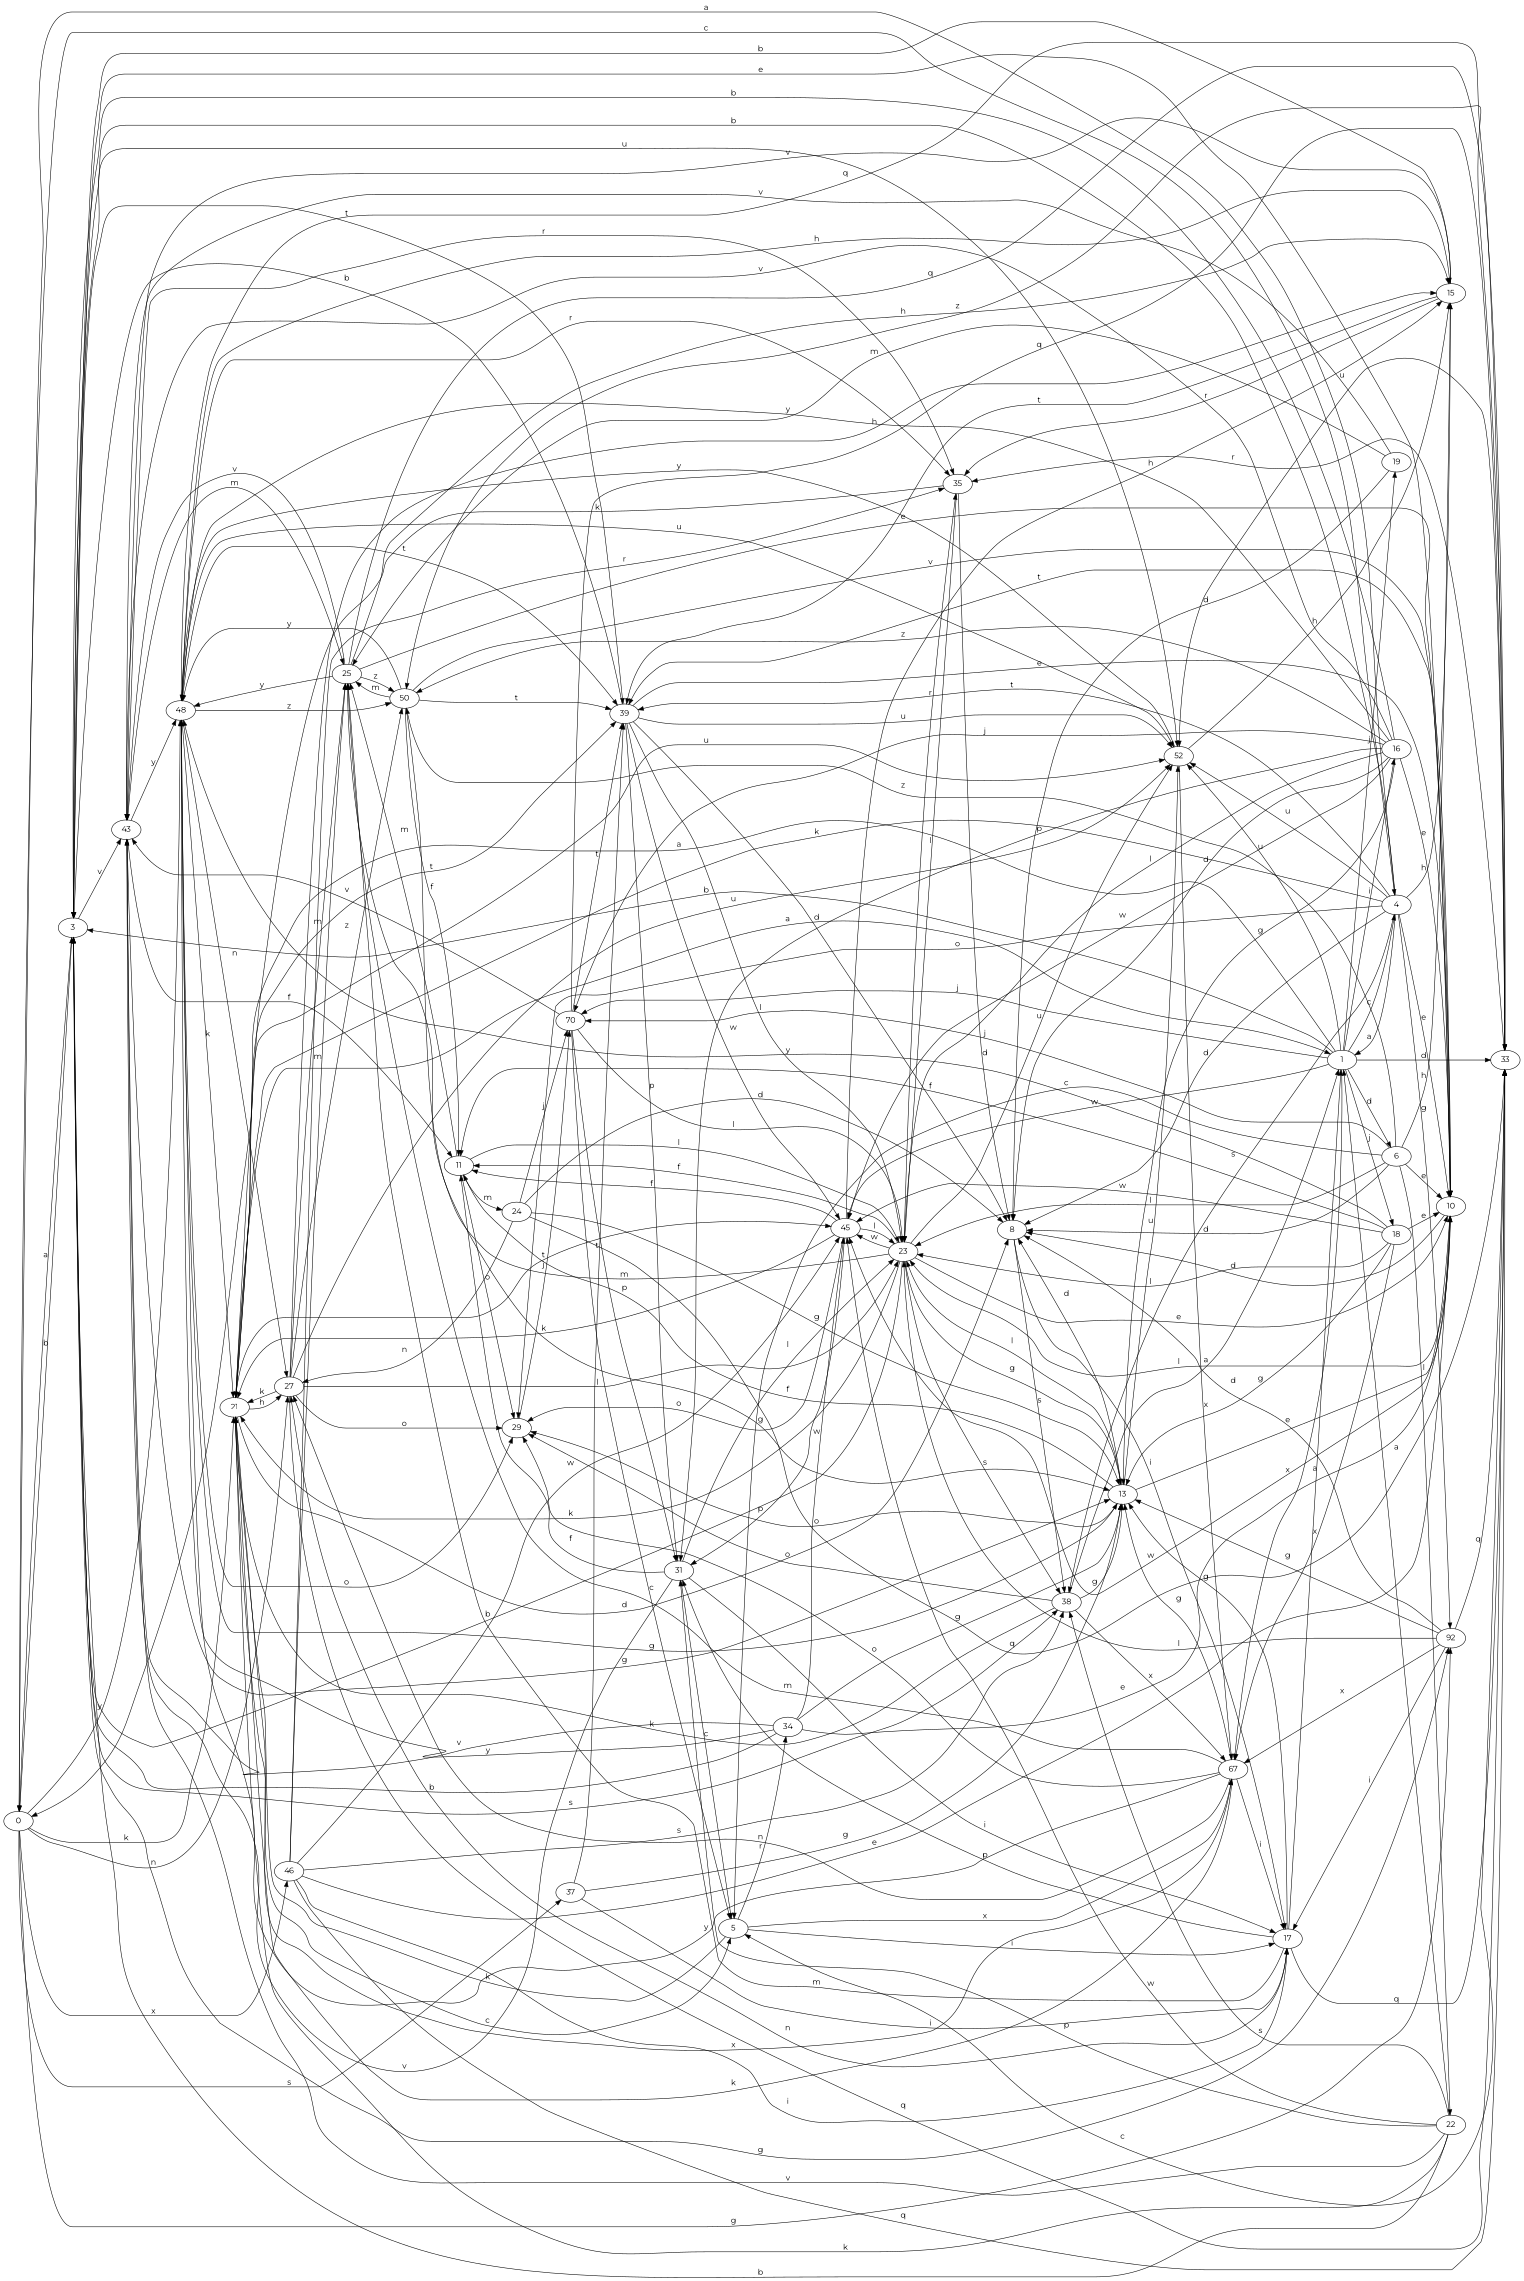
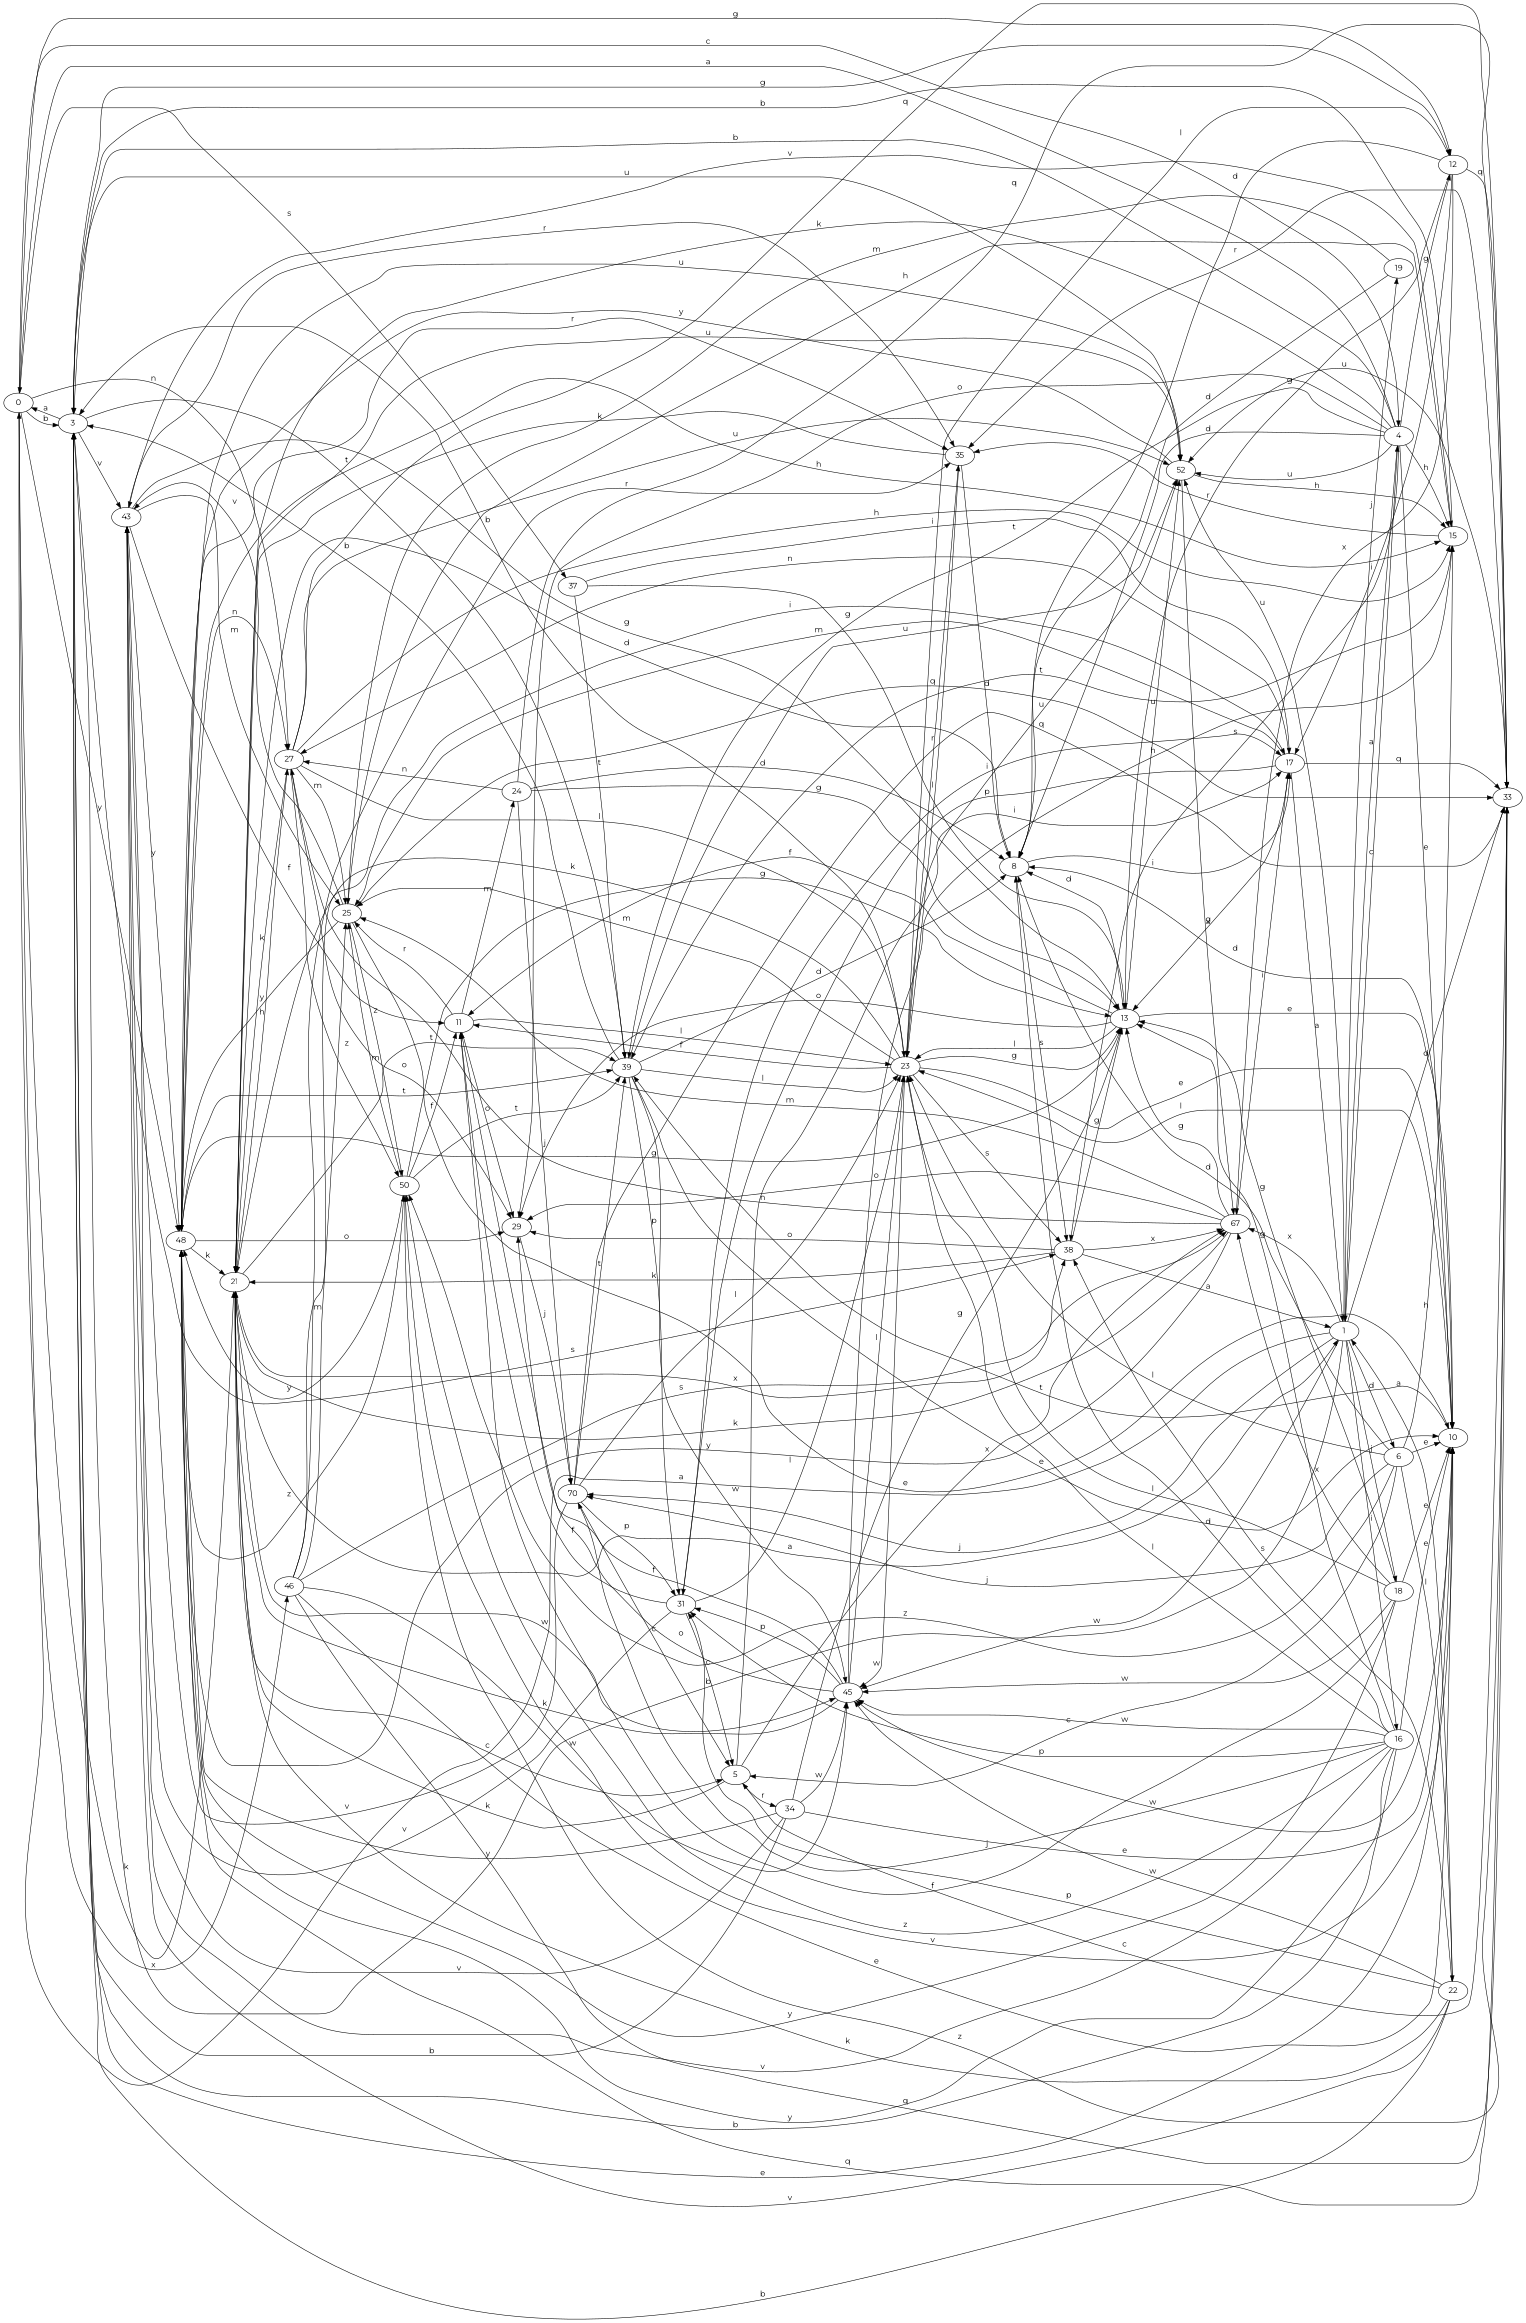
  strict digraph {
    fontname=Montserrat
    rankdir=LR
    node [fontname=Montserrat]
    edge [fontname=Montserrat]
    0
    3
    4
-   12 [label=92]
+   12
    21
    27
    37
    46
    48
    n10 [label=52]
    10
    38
    39
    43
    1
    8
    15
    29
    33
    n20 [label=67]
    17
    23
    13
    45
    5
    50
    25
    35
    6
    16
    18
    19
    n33 [label=70]
    22
    31
    11
    34
    24
    0 -> 3 [label=b]
    0 -> 4 [label=c]
    0 -> 12 [label=g]
    0 -> 21 [label=k]
    0 -> 27 [label=n]
    0 -> 37 [label=s]
    0 -> 46 [label=x]
    0 -> 48 [label=y]
    3 -> 0 [label=a]
    3 -> 12 [label=g]
    3 -> n10 [label=u]
    3 -> 10 [label=e]
    3 -> 38 [label=s]
    3 -> 39 [label=t]
    3 -> 43 [label=v]
    4 -> 0 [label=a]
    4 -> 3 [label=b]
    4 -> 12 [label=g]
    4 -> 21 [label=k]
    4 -> n10 [label=u]
    4 -> 10 [label=e]
    4 -> 38 [label=s]
    4 -> 39 [label=t]
    4 -> 1 [label=a]
    4 -> 8 [label=d]
    4 -> 15 [label=h]
    4 -> 29 [label=o]
    12 -> 8 [label=d]
    12 -> 33 [label=q]
    12 -> n20 [label=x]
    12 -> 17 [label=i]
    12 -> 23 [label=l]
    12 -> 13 [label=g]
    21 -> 27 [label=h]
    21 -> n10 [label=u]
    21 -> 39 [label=t]
    21 -> 1 [label=a]
    21 -> 8 [label=d]
    21 -> n20 [label=x]
-   21 -> 45 [label=t]
+   21 -> 45 [label=w]
    21 -> 5 [label=c]
    27 -> 21 [label=k]
    27 -> n10 [label=u]
    27 -> 15 [label=h]
    27 -> 29 [label=o]
    27 -> 33 [label=q]
    27 -> 23 [label=l]
    27 -> 50 [label=z]
    27 -> 25 [label=m]
    37 -> 39 [label=t]
    37 -> 17 [label=i]
    37 -> 13 [label=g]
    46 -> 10 [label=e]
    46 -> 38 [label=s]
    46 -> 33 [label=q]
    46 -> 17 [label=i]
    46 -> 45 [label=w]
    46 -> 25 [label=m]
    46 -> 35 [label=r]
    48 -> 21 [label=k]
    48 -> 27 [label=n]
    48 -> n10 [label=u]
    48 -> 39 [label=t]
    48 -> 15 [label=h]
    48 -> 29 [label=o]
    48 -> 33 [label=q]
    48 -> 13 [label=g]
    48 -> 50 [label=z]
    48 -> 35 [label=r]
    n10 -> 48 [label=y]
    n10 -> 15 [label=h]
    n10 -> n20 [label=x]
    10 -> 39 [label=t]
    10 -> 8 [label=d]
    10 -> 23 [label=l]
    10 -> 45 [label=w]
    38 -> 21 [label=k]
    38 -> 1 [label=a]
    38 -> 29 [label=o]
    38 -> n20 [label=x]
    38 -> 13 [label=g]
    39 -> 3 [label=b]
    39 -> n10 [label=u]
    39 -> 10 [label=e]
    39 -> 8 [label=d]
    39 -> 23 [label=l]
    39 -> 45 [label=w]
    39 -> 31 [label=p]
    43 -> 48 [label=y]
    43 -> 13 [label=g]
    43 -> 25 [label=m]
    43 -> 35 [label=r]
    43 -> 11 [label=f]
    1 -> 0 [label=a]
    1 -> 3 [label=b]
    1 -> 4 [label=c]
    1 -> n10 [label=u]
    1 -> 33 [label=d]
    1 -> n20 [label=x]
    1 -> 45 [label=w]
    1 -> 6 [label=d]
    1 -> 16 [label=i]
    1 -> 18 [label=j]
    1 -> 19 [label=j]
    1 -> n33 [label=j]
    8 -> 38 [label=s]
    8 -> 17 [label=i]
    15 -> 3 [label=b]
    15 -> 39 [label=t]
    15 -> 43 [label=v]
    15 -> 35 [label=r]
    29 -> n33 [label=j]
    33 -> n10 [label=u]
    33 -> 5 [label=c]
    33 -> 50 [label=z]
    33 -> 35 [label=r]
    n20 -> 21 [label=k]
    n20 -> 27 [label=n]
    n20 -> 48 [label=y]
    n20 -> 29 [label=o]
    n20 -> 17 [label=i]
    n20 -> 13 [label=g]
    n20 -> 25 [label=m]
    17 -> 27 [label=n]
    17 -> 1 [label=a]
    17 -> 33 [label=q]
    17 -> 13 [label=g]
    17 -> 25 [label=m]
    17 -> 31 [label=p]
    23 -> 3 [label=b]
    23 -> 21 [label=k]
    23 -> n10 [label=u]
    23 -> 10 [label=e]
    23 -> 38 [label=s]
    23 -> 13 [label=g]
    23 -> 45 [label=w]
    23 -> 25 [label=m]
    23 -> 35 [label=r]
    23 -> 11 [label=f]
    13 -> n10 [label=u]
    13 -> 10 [label=e]
    13 -> 8 [label=d]
    13 -> 29 [label=o]
    13 -> 23 [label=l]
    13 -> 11 [label=f]
    45 -> 21 [label=k]
    45 -> 15 [label=h]
    45 -> 29 [label=o]
    45 -> 23 [label=l]
    45 -> 31 [label=p]
    45 -> 11 [label=f]
    5 -> 21 [label=k]
    5 -> n20 [label=x]
    5 -> 17 [label=i]
    5 -> 34 [label=r]
    50 -> 48 [label=y]
    50 -> 10 [label=v]
    50 -> 39 [label=t]
    50 -> 13 [label=g]
    50 -> 25 [label=m]
    50 -> 11 [label=f]
    25 -> 48 [label=y]
    25 -> 10 [label=e]
    25 -> 43 [label=v]
    25 -> 15 [label=h]
    25 -> 33 [label=q]
    25 -> 50 [label=z]
    35 -> 21 [label=k]
    35 -> 8 [label=d]
    35 -> 23 [label=l]
    6 -> 10 [label=e]
    6 -> 8 [label=d]
    6 -> 15 [label=h]
    6 -> 23 [label=l]
    6 -> 5 [label=c]
    6 -> 50 [label=z]
    6 -> n33 [label=j]
    6 -> 22 [label=l]
    16 -> 3 [label=b]
    16 -> 48 [label=y]
    16 -> 10 [label=e]
    16 -> 43 [label=v]
    16 -> 8 [label=d]
    16 -> 23 [label=l]
    16 -> 13 [label=g]
    16 -> 45 [label=w]
    16 -> 50 [label=z]
    16 -> n33 [label=j]
    16 -> 31 [label=p]
    18 -> 48 [label=y]
    18 -> 10 [label=e]
    18 -> n20 [label=x]
    18 -> 23 [label=l]
    18 -> 13 [label=g]
    18 -> 45 [label=w]
    18 -> 11 [label=f]
-   19 -> 43 [label=v]
    19 -> 8 [label=d]
    19 -> 25 [label=m]
    n33 -> 39 [label=t]
    n33 -> 43 [label=v]
    n33 -> 33 [label=q]
    n33 -> 23 [label=l]
    n33 -> 5 [label=c]
    n33 -> 31 [label=p]
    22 -> 3 [label=b]
    22 -> 21 [label=k]
    22 -> 38 [label=s]
    22 -> 43 [label=v]
    22 -> 1 [label=a]
    22 -> 45 [label=w]
    22 -> 31 [label=p]
    31 -> 43 [label=v]
    31 -> 17 [label=i]
    31 -> 23 [label=l]
    31 -> 5 [label=c]
    31 -> 11 [label=f]
    11 -> 29 [label=o]
    11 -> 23 [label=l]
-   11 -> 25 [label=m]
+   11 -> 25 [label=r]
    11 -> 24 [label=m]
    34 -> 3 [label=b]
    34 -> 48 [label=y]
    34 -> 10 [label=e]
    34 -> 43 [label=v]
    34 -> 13 [label=g]
    34 -> 45 [label=w]
    24 -> 27 [label=n]
    24 -> 8 [label=d]
    24 -> 33 [label=q]
    24 -> 13 [label=g]
    24 -> n33 [label=j]
  }
